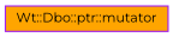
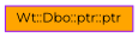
  digraph {
    rankdir=TB
    fontname=Montserrat
-   n1 [color=purple fillcolor=orange fontname=Montserrat fontsize=10 height=0.2 label="Wt::Dbo::ptr::mutator" shape=record style=filled width=0.4]
+   n1 [color=purple fillcolor=orange fontname=Montserrat fontsize=10 height=0.2 label="Wt::Dbo::ptr::ptr" shape=record style=filled width=0.4]
  }
